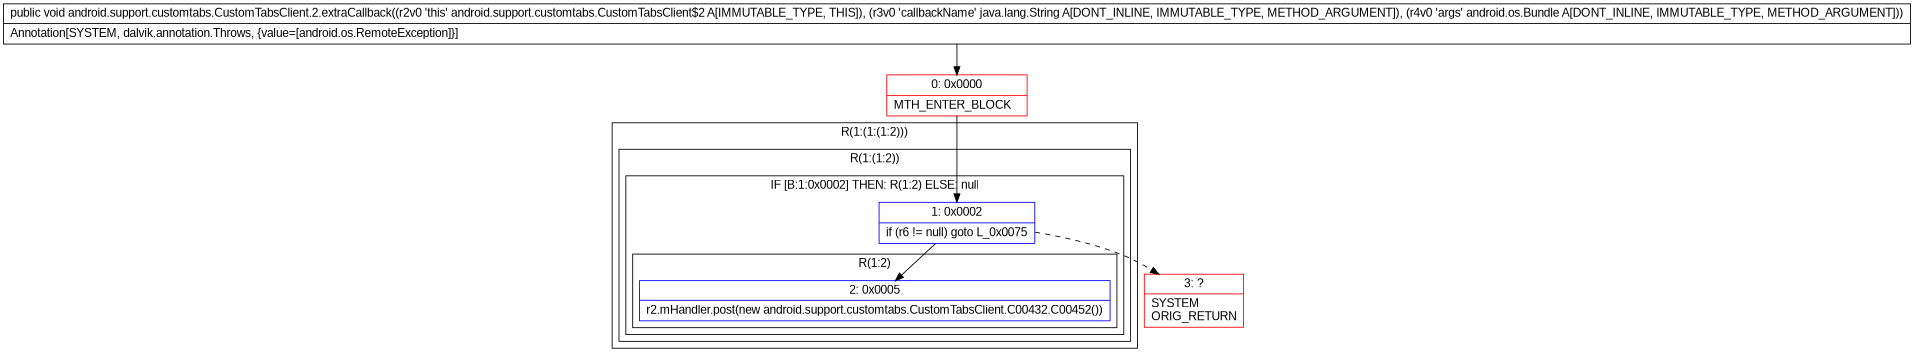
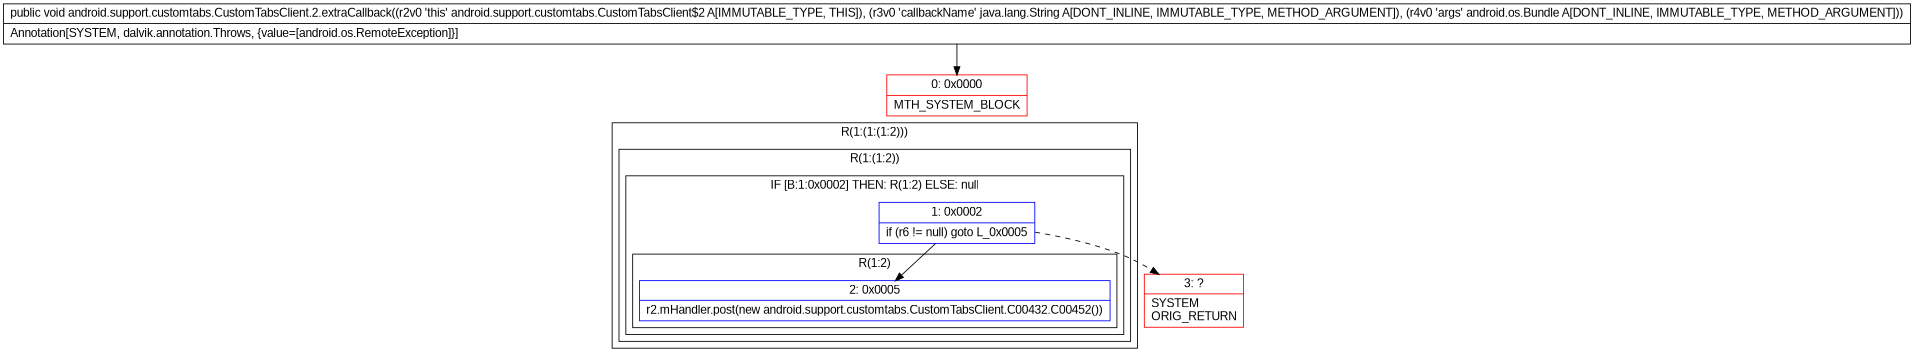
  digraph {
    fontname="Liberation Sans"
    node [color=blue fontname="Liberation Sans" shape=record]
    edge [fontname="Liberation Sans"]
    n1 [label="{2\:\ 0x0005|r2.mHandler.post(new android.support.customtabs.CustomTabsClient.C00432.C00452())\l}"]
-   n2 [label="{1\:\ 0x0002|if (r6 != null) goto L_0x0075\l}"]
+   n2 [label="{1\:\ 0x0002|if (r6 != null) goto L_0x0005\l}"]
    n3 [color=red label="{3\:\ ?|SYSTEM\lORIG_RETURN\l}"]
-   n4 [color=red label="{0\:\ 0x0000|MTH_ENTER_BLOCK\l}"]
+   n4 [color=red label="{0\:\ 0x0000|MTH_SYSTEM_BLOCK\l}"]
    n5 [label="{public void android.support.customtabs.CustomTabsClient.2.extraCallback((r2v0 'this' android.support.customtabs.CustomTabsClient$2 A[IMMUTABLE_TYPE, THIS]), (r3v0 'callbackName' java.lang.String A[DONT_INLINE, IMMUTABLE_TYPE, METHOD_ARGUMENT]), (r4v0 'args' android.os.Bundle A[DONT_INLINE, IMMUTABLE_TYPE, METHOD_ARGUMENT]))  | Annotation[SYSTEM, dalvik.annotation.Throws, \{value=[android.os.RemoteException]\}]\l}" color=""]
    subgraph cluster_1 {
      label="R(1:(1:(1:2)))"
      subgraph cluster_2 {
        label="R(1:(1:2))"
        subgraph cluster_3 {
          label="IF [B:1:0x0002] THEN: R(1:2) ELSE: null"
          n2
          subgraph cluster_4 {
            label="R(1:2)"
            n1
          }
        }
      }
    }
    n2 -> n1
    n2 -> n3 [style=dashed]
-   n4 -> n2
    n5 -> n4
  }
